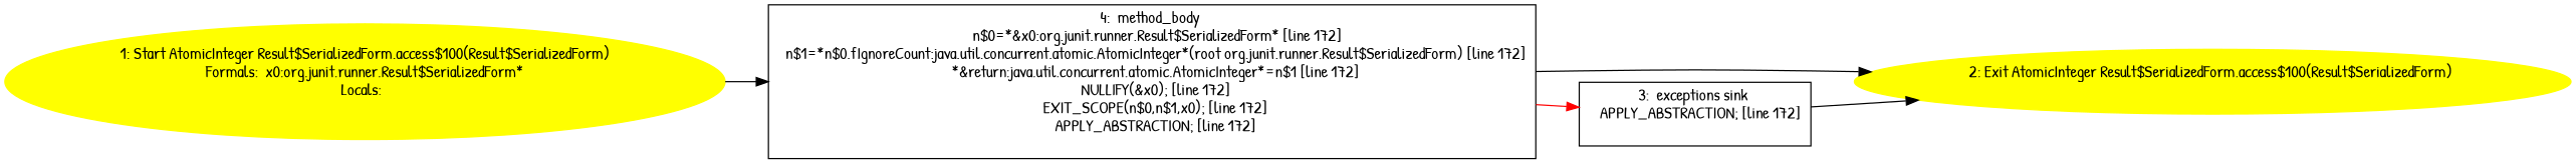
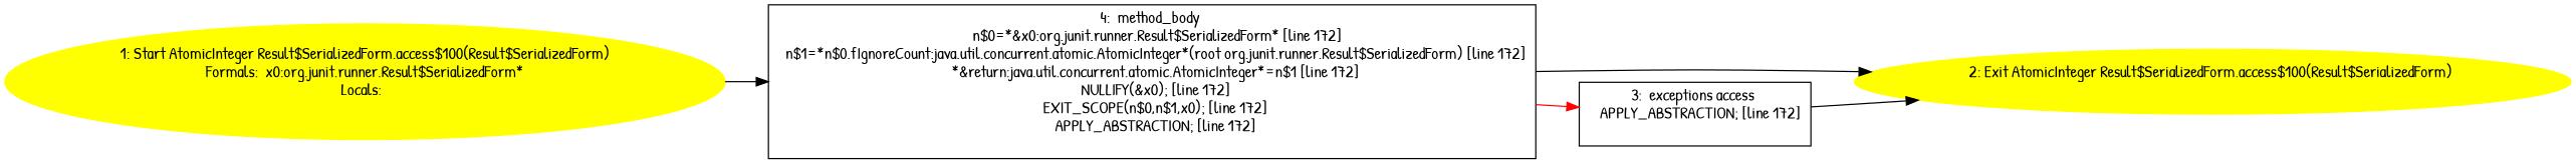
  digraph {
    rankdir=LR
    fontname="Patrick Hand"
    node [fontname="Patrick Hand"]
    edge [fontname="Patrick Hand"]
    n1 [color=yellow label="1: Start AtomicInteger Result$SerializedForm.access$100(Result$SerializedForm)\nFormals:  x0:org.junit.runner.Result$SerializedForm*\nLocals:  \n  " style=filled]
    n2 [label="4:  method_body \n   n$0=*&x0:org.junit.runner.Result$SerializedForm* [line 172]\n  n$1=*n$0.fIgnoreCount:java.util.concurrent.atomic.AtomicInteger*(root org.junit.runner.Result$SerializedForm) [line 172]\n  *&return:java.util.concurrent.atomic.AtomicInteger*=n$1 [line 172]\n  NULLIFY(&x0); [line 172]\n  EXIT_SCOPE(n$0,n$1,x0); [line 172]\n  APPLY_ABSTRACTION; [line 172]\n " shape=box]
    n3 [color=yellow label="2: Exit AtomicInteger Result$SerializedForm.access$100(Result$SerializedForm) \n  " style=filled]
-   n4 [label="3:  exceptions sink \n   APPLY_ABSTRACTION; [line 172]\n " shape=box]
+   n4 [label="3:  exceptions access \n   APPLY_ABSTRACTION; [line 172]\n " shape=box]
    n1 -> n2
    n2 -> n3
    n2 -> n4 [color=red]
    n4 -> n3
  }
